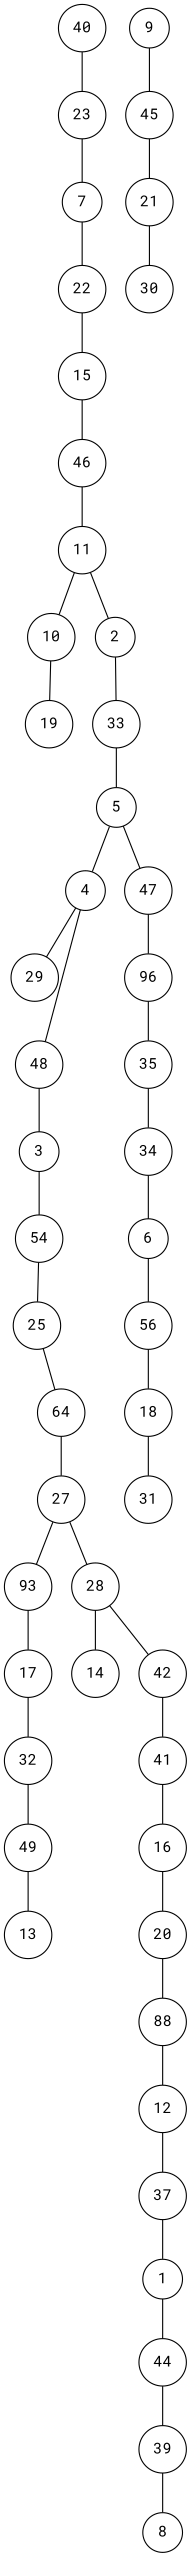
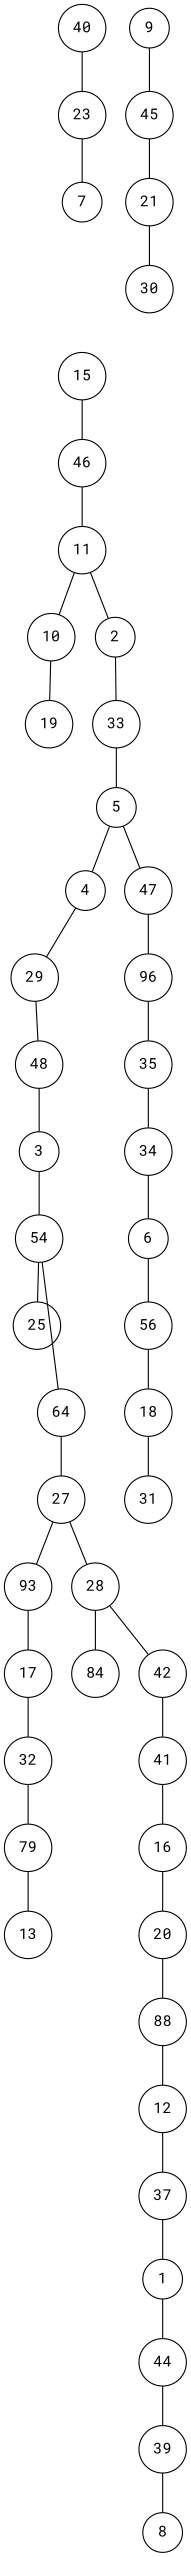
  graph {
    fontname="Roboto Mono"
    rankdir=UD
    splines=line
    node [fontname="Roboto Mono" shape=circle]
    edge [fontname="Roboto Mono"]
    n1 [label=40]
    n2 [label=23]
    n3 [label=7]
-   n4 [label=22]
    n5 [label=15]
    n6 [label=46]
    n7 [label=11]
    n8 [label=10]
    n9 [label=2]
    n10 [label=19]
    n11 [label=33]
    n12 [label=4]
    n13 [label=29]
    n14 [label=48]
    n15 [label=3]
    n16 [label=54]
    n17 [label=25]
    n18 [label=64]
    n19 [label=27]
    n20 [label=93]
    n21 [label=28]
    n22 [label=17]
-   n23 [label=14]
+   n23 [label=84]
    n24 [label=42]
    n25 [label=32]
-   n26 [label=49]
+   n26 [label=79]
    n27 [label=13]
    n28 [label=41]
    n29 [label=16]
    n30 [label=20]
    n31 [label=88]
    n32 [label=12]
    n33 [label=37]
    n34 [label=1]
    n35 [label=44]
    n36 [label=39]
    n37 [label=8]
    n38 [label=9]
    n39 [label=45]
    n40 [label=21]
    n41 [label=30]
    n42 [label=5]
    n43 [label=47]
    n44 [label=96]
    n45 [label=35]
    n46 [label=34]
    n47 [label=6]
    n48 [label=56]
    n49 [label=18]
    n50 [label=31]
    n1 -- n2
    n2 -- n3
-   n3 -- n4
-   n4 -- n5
    n5 -- n6
    n6 -- n7
    n7 -- n8
    n7 -- n9
    n8 -- n10
    n9 -- n11
    n11 -- n42
    n12 -- n13
-   n12 -- n14
+   n13 -- n14
    n14 -- n15
    n15 -- n16
    n16 -- n17
-   n17 -- n18
+   n16 -- n18
    n18 -- n19
    n19 -- n20
    n19 -- n21
    n20 -- n22
    n21 -- n23
    n21 -- n24
    n22 -- n25
    n24 -- n28
    n25 -- n26
    n26 -- n27
    n28 -- n29
    n29 -- n30
    n30 -- n31
    n31 -- n32
    n32 -- n33
    n33 -- n34
    n34 -- n35
    n35 -- n36
    n36 -- n37
    n38 -- n39
    n39 -- n40
    n40 -- n41
    n42 -- n12
    n42 -- n43
    n43 -- n44
    n44 -- n45
    n45 -- n46
    n46 -- n47
    n47 -- n48
    n48 -- n49
    n49 -- n50
  }
